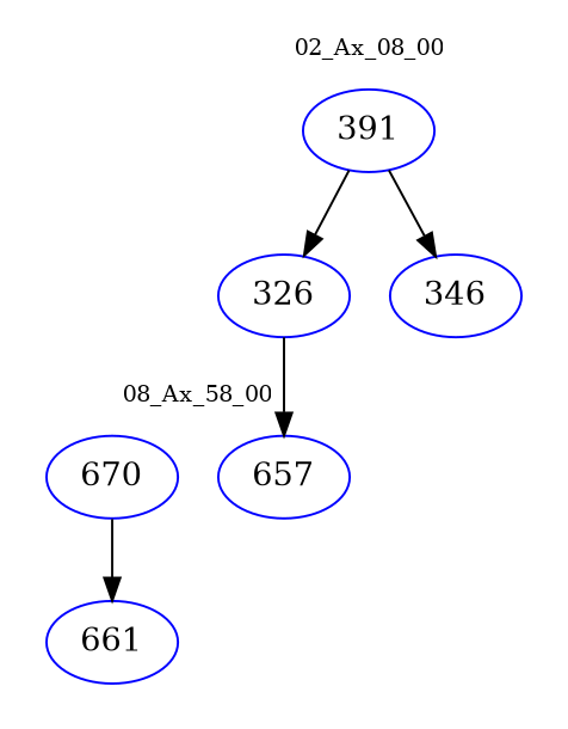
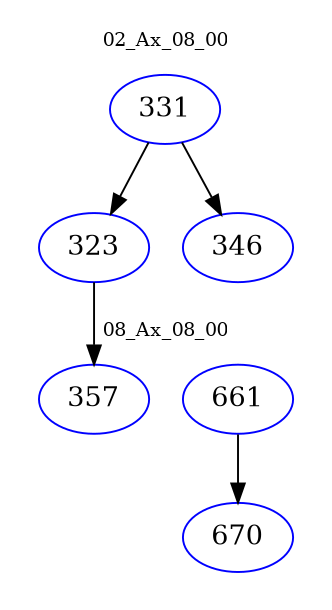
  digraph {
    node [color=blue]
    edge [color=black]
    n1 [label=661]
-   n2 [label=657]
+   n2 [label=357]
    n3 [label=670]
-   n4 [label=391]
-   n5 [label=326]
+   n4 [label=331]
+   n5 [label=323]
    n6 [label=346]
    subgraph cluster_1 {
      color=white
      fontsize=10
-     label="08_Ax_58_00"
+     label="08_Ax_08_00"
      n1
      n2
      n3
    }
    subgraph cluster_2 {
      color=white
      fontsize=10
      label="02_Ax_08_00"
      n4
      n5
      n6
    }
-   n3 -> n1
+   n1 -> n3
    n4 -> n5
    n4 -> n6
    n5 -> n2
  }
